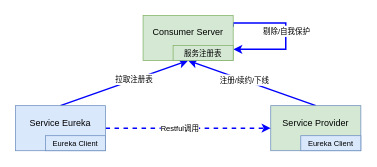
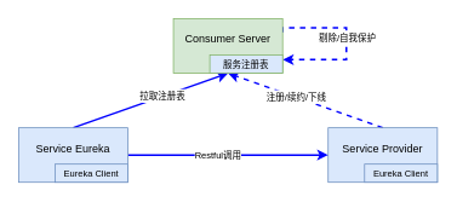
  <mxCell id="0" />
  <mxCell id="1" parent="0" />
- <mxCell id="2" style="edgeStyle=orthogonalEdgeStyle;rounded=0;orthogonalLoop=1;jettySize=auto;html=1;exitX=1;exitY=0.25;exitDx=0;exitDy=0;strokeColor=#0000FF;strokeWidth=2;entryX=1;entryY=0.25;entryDx=0;entryDy=0;" edge="1" parent="1" source="4" target="15"><mxGeometry relative="1" as="geometry"><mxPoint x="410" y="30" as="targetPoint" /><Array as="points"><mxPoint x="310" y="30" /><mxPoint x="380" y="30" /><mxPoint x="380" y="65" /></Array></mxGeometry></mxCell>
+ <mxCell id="2" style="edgeStyle=orthogonalEdgeStyle;rounded=0;orthogonalLoop=1;jettySize=auto;html=1;exitX=1;exitY=0.25;exitDx=0;exitDy=0;strokeColor=#0000FF;strokeWidth=2;entryX=1;entryY=0.25;entryDx=0;entryDy=0;dashed=1;" edge="1" parent="1" source="4" target="15"><mxGeometry relative="1" as="geometry"><mxPoint x="410" y="30" as="targetPoint" /><Array as="points"><mxPoint x="310" y="30" /><mxPoint x="380" y="30" /><mxPoint x="380" y="65" /></Array></mxGeometry></mxCell>
  <mxCell id="3" value="&lt;font style=&quot;font-size: 10px&quot;&gt;剔除/自我保护&lt;/font&gt;" style="text;html=1;resizable=0;points=[];align=center;verticalAlign=middle;labelBackgroundColor=#ffffff;" vertex="1" connectable="0" parent="2"><mxGeometry x="-0.384" relative="1" as="geometry"><mxPoint x="20" y="10" as="offset" /></mxGeometry></mxCell>
  <mxCell id="4" value="Consumer Server&lt;br&gt;&lt;br&gt;" style="rounded=0;whiteSpace=wrap;html=1;fillColor=#d5e8d4;strokeColor=#82b366;" vertex="1" parent="1"><mxGeometry x="190" y="20" width="120" height="60" as="geometry" /></mxCell>
- <mxCell id="5" style="edgeStyle=none;rounded=0;orthogonalLoop=1;jettySize=auto;html=1;exitX=0.5;exitY=0;exitDx=0;exitDy=0;entryX=0.25;entryY=1;entryDx=0;entryDy=0;strokeColor=#0000FF;strokeWidth=2;" edge="1" parent="1" source="7" target="15"><mxGeometry relative="1" as="geometry" /></mxCell>
+ <mxCell id="5" style="edgeStyle=none;rounded=0;orthogonalLoop=1;jettySize=auto;html=1;exitX=0.5;exitY=0;exitDx=0;exitDy=0;entryX=0.25;entryY=1;entryDx=0;entryDy=0;strokeColor=#0000FF;strokeWidth=2;dashed=1;" edge="1" parent="1" source="7" target="15"><mxGeometry relative="1" as="geometry" /></mxCell>
  <mxCell id="6" value="&lt;font style=&quot;font-size: 10px&quot;&gt;注册/续约/下线&lt;/font&gt;" style="text;html=1;resizable=0;points=[];align=center;verticalAlign=middle;labelBackgroundColor=#ffffff;" vertex="1" connectable="0" parent="5"><mxGeometry x="0.127" y="-1" relative="1" as="geometry"><mxPoint as="offset" /></mxGeometry></mxCell>
- <mxCell id="7" value="Service Provider&lt;br&gt;&amp;nbsp;" style="rounded=0;whiteSpace=wrap;html=1;fillColor=#d5e8d4;strokeColor=#6c8ebf;" vertex="1" parent="1"><mxGeometry x="360" y="140" width="120" height="60" as="geometry" /></mxCell>
+ <mxCell id="7" value="Service Provider&lt;br&gt;&amp;nbsp;" style="rounded=0;whiteSpace=wrap;html=1;fillColor=#dae8fc;strokeColor=#6c8ebf;" vertex="1" parent="1"><mxGeometry x="360" y="140" width="120" height="60" as="geometry" /></mxCell>
  <mxCell id="8" style="edgeStyle=none;rounded=0;orthogonalLoop=1;jettySize=auto;html=1;exitX=0.5;exitY=0;exitDx=0;exitDy=0;entryX=0.25;entryY=1;entryDx=0;entryDy=0;strokeColor=#0000FF;strokeWidth=2;" edge="1" parent="1" source="12" target="15"><mxGeometry relative="1" as="geometry" /></mxCell>
  <mxCell id="9" value="&lt;font style=&quot;font-size: 10px&quot;&gt;拉取注册表&lt;/font&gt;" style="text;html=1;resizable=0;points=[];align=center;verticalAlign=middle;labelBackgroundColor=#ffffff;" vertex="1" connectable="0" parent="8"><mxGeometry x="0.15" y="1" relative="1" as="geometry"><mxPoint as="offset" /></mxGeometry></mxCell>
- <mxCell id="10" style="edgeStyle=none;rounded=0;orthogonalLoop=1;jettySize=auto;html=1;exitX=1;exitY=0.5;exitDx=0;exitDy=0;entryX=0;entryY=0.5;entryDx=0;entryDy=0;strokeColor=#0000FF;strokeWidth=2;dashed=1;" edge="1" parent="1" source="12" target="7"><mxGeometry relative="1" as="geometry" /></mxCell>
+ <mxCell id="10" style="edgeStyle=none;rounded=0;orthogonalLoop=1;jettySize=auto;html=1;exitX=1;exitY=0.5;exitDx=0;exitDy=0;entryX=0;entryY=0.5;entryDx=0;entryDy=0;strokeColor=#0000FF;strokeWidth=2;" edge="1" parent="1" source="12" target="7"><mxGeometry relative="1" as="geometry" /></mxCell>
  <mxCell id="11" value="&lt;font style=&quot;font-size: 10px&quot;&gt;Restful调用&lt;/font&gt;" style="text;html=1;resizable=0;points=[];align=center;verticalAlign=middle;labelBackgroundColor=#ffffff;" vertex="1" connectable="0" parent="10"><mxGeometry x="-0.105" y="1" relative="1" as="geometry"><mxPoint as="offset" /></mxGeometry></mxCell>
  <mxCell id="12" value="Service Eureka&lt;br&gt;&lt;br&gt;" style="rounded=0;whiteSpace=wrap;html=1;fillColor=#dae8fc;strokeColor=#6c8ebf;" vertex="1" parent="1"><mxGeometry x="20" y="140" width="120" height="60" as="geometry" /></mxCell>
  <mxCell id="13" value="&lt;font style=&quot;font-size: 10px&quot;&gt;Eureka Client&lt;/font&gt;" style="rounded=0;whiteSpace=wrap;html=1;fillColor=#dae8fc;strokeColor=#6c8ebf;" vertex="1" parent="1"><mxGeometry x="400" y="180" width="80" height="20" as="geometry" /></mxCell>
  <mxCell id="14" value="&lt;font style=&quot;font-size: 10px&quot;&gt;Eureka Client&lt;/font&gt;" style="rounded=0;whiteSpace=wrap;html=1;fillColor=#dae8fc;strokeColor=#6c8ebf;" vertex="1" parent="1"><mxGeometry x="60" y="180" width="80" height="20" as="geometry" /></mxCell>
- <mxCell id="15" value="&lt;span style=&quot;font-size: 10px&quot;&gt;服务注册表&lt;/span&gt;" style="rounded=0;whiteSpace=wrap;html=1;fillColor=#d5e8d4;strokeColor=#82b366;" vertex="1" parent="1"><mxGeometry x="230" y="60" width="80" height="20" as="geometry" /></mxCell>
+ <mxCell id="15" value="&lt;span style=&quot;font-size: 10px&quot;&gt;服务注册表&lt;/span&gt;" style="rounded=0;whiteSpace=wrap;html=1;fillColor=#dae8fc;strokeColor=#82b366;" vertex="1" parent="1"><mxGeometry x="230" y="60" width="80" height="20" as="geometry" /></mxCell>
